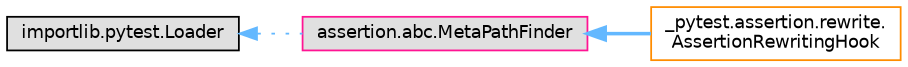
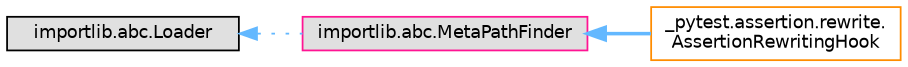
  digraph {
    rankdir=LR
    node [fillcolor="#E0E0E0" fontname=Helvetica fontsize=10 shape=box style=filled]
    edge [color=steelblue1 dir=back fontname=Helvetica fontsize=10 labelfontname=Helvetica labelfontsize=10]
-   n1 [color=black height=0.2 label="importlib.pytest.Loader" width=0.4]
-   n2 [color=deeppink height=0.2 label="assertion.abc.MetaPathFinder" width=0.4]
+   n1 [color=black height=0.2 label="importlib.abc.Loader" width=0.4]
+   n2 [color=deeppink height=0.2 label="importlib.abc.MetaPathFinder" width=0.4]
    n3 [color=darkorange fillcolor=white height=0.2 label="_pytest.assertion.rewrite.\lAssertionRewritingHook" width=0.4]
    n1 -> n2 [style=dotted]
    n2 -> n3 [style=bold]
  }
